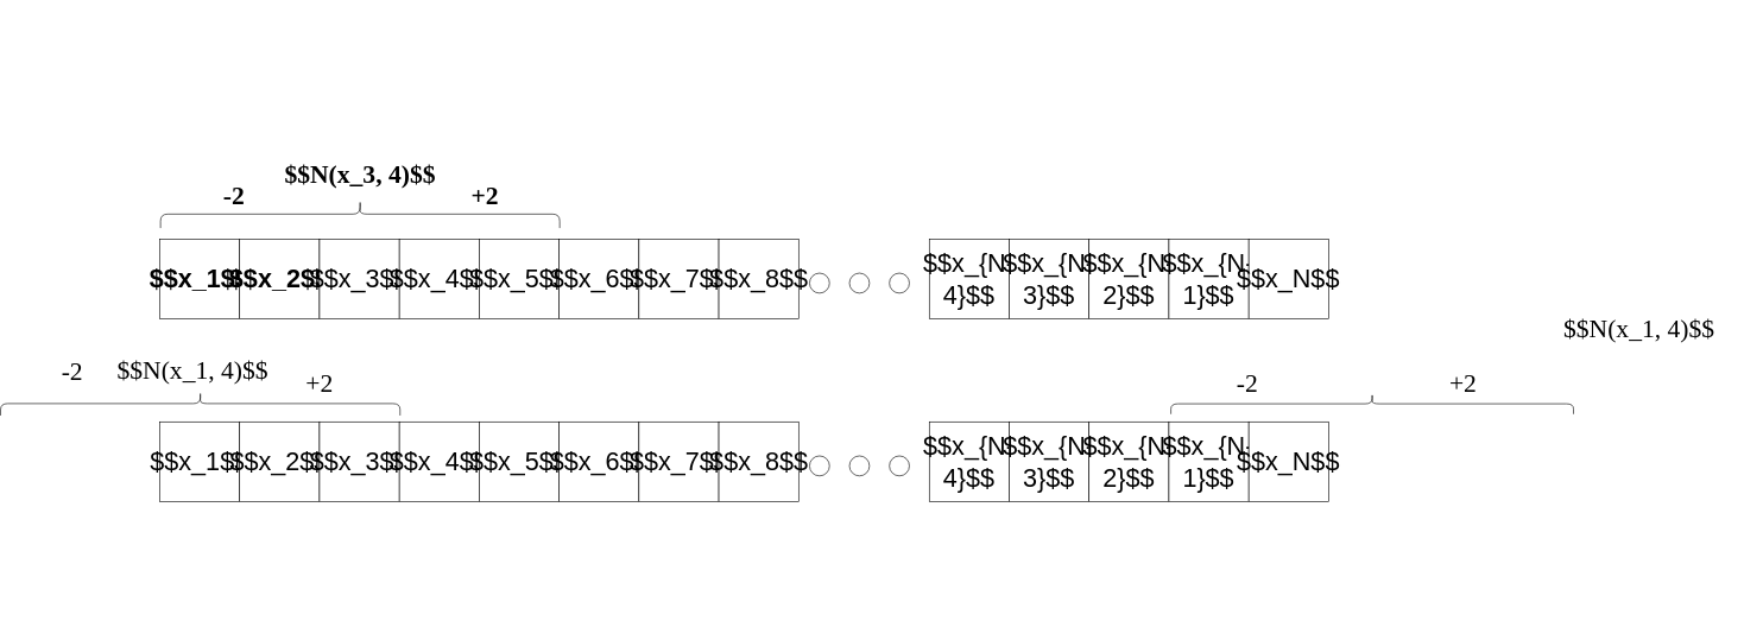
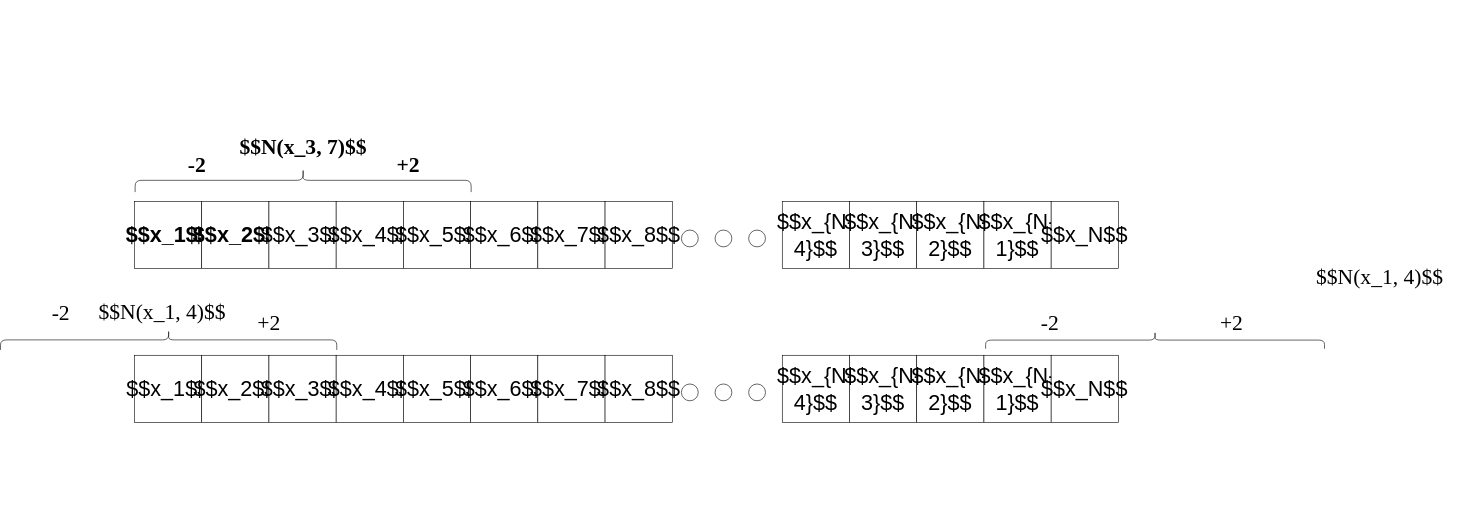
  <mxCell id="0" />
  <mxCell id="1" parent="0" />
  <mxCell id="2" value="&lt;h1&gt;&lt;font style=&quot;font-size: 36px&quot;&gt;$$x_1$$&lt;/font&gt;&lt;/h1&gt;" style="whiteSpace=wrap;html=1;aspect=fixed;" parent="1" vertex="1"><mxGeometry x="173.104" y="335.187" width="112.082" height="112.082" as="geometry" /></mxCell>
  <mxCell id="3" value="&lt;h1&gt;&lt;span&gt;&lt;font style=&quot;font-size: 36px&quot;&gt;$$x_2$$&lt;/font&gt;&lt;/span&gt;&lt;/h1&gt;" style="whiteSpace=wrap;html=1;aspect=fixed;" parent="1" vertex="1"><mxGeometry x="285.186" y="335.187" width="112.082" height="112.082" as="geometry" /></mxCell>
  <mxCell id="4" value="&lt;span&gt;&lt;font style=&quot;font-size: 36px&quot;&gt;$$x_3$$&lt;/font&gt;&lt;/span&gt;" style="whiteSpace=wrap;html=1;aspect=fixed;" parent="1" vertex="1"><mxGeometry x="397.268" y="335.187" width="112.082" height="112.082" as="geometry" /></mxCell>
  <mxCell id="5" value="&lt;span&gt;&lt;font style=&quot;font-size: 36px&quot;&gt;$$x_4$$&lt;/font&gt;&lt;/span&gt;" style="whiteSpace=wrap;html=1;aspect=fixed;" parent="1" vertex="1"><mxGeometry x="509.35" y="335.187" width="112.082" height="112.082" as="geometry" /></mxCell>
  <mxCell id="6" value="&lt;span&gt;&lt;font style=&quot;font-size: 36px&quot;&gt;$$x_5$$&lt;/font&gt;&lt;/span&gt;" style="whiteSpace=wrap;html=1;aspect=fixed;" parent="1" vertex="1"><mxGeometry x="621.431" y="335.187" width="112.082" height="112.082" as="geometry" /></mxCell>
  <mxCell id="7" value="&lt;span&gt;&lt;font style=&quot;font-size: 36px&quot;&gt;$$x_6$$&lt;/font&gt;&lt;/span&gt;" style="whiteSpace=wrap;html=1;aspect=fixed;" parent="1" vertex="1"><mxGeometry x="733.513" y="335.187" width="112.082" height="112.082" as="geometry" /></mxCell>
  <mxCell id="8" value="&lt;span&gt;&lt;font style=&quot;font-size: 36px&quot;&gt;$$x_7$$&lt;/font&gt;&lt;/span&gt;" style="whiteSpace=wrap;html=1;aspect=fixed;" parent="1" vertex="1"><mxGeometry x="845.595" y="335.187" width="112.082" height="112.082" as="geometry" /></mxCell>
  <mxCell id="9" value="&lt;span&gt;&lt;font style=&quot;font-size: 36px&quot;&gt;$$x_8$$&lt;/font&gt;&lt;/span&gt;" style="whiteSpace=wrap;html=1;aspect=fixed;" parent="1" vertex="1"><mxGeometry x="957.677" y="335.187" width="112.082" height="112.082" as="geometry" /></mxCell>
  <mxCell id="10" value="" style="ellipse;whiteSpace=wrap;html=1;aspect=fixed;" parent="1" vertex="1"><mxGeometry x="1085.024" y="383.065" width="28.02" height="28.02" as="geometry" /></mxCell>
  <mxCell id="11" value="" style="ellipse;whiteSpace=wrap;html=1;aspect=fixed;" parent="1" vertex="1"><mxGeometry x="1141.065" y="383.065" width="28.02" height="28.02" as="geometry" /></mxCell>
  <mxCell id="12" value="" style="ellipse;whiteSpace=wrap;html=1;aspect=fixed;" parent="1" vertex="1"><mxGeometry x="1197.106" y="383.065" width="28.02" height="28.02" as="geometry" /></mxCell>
  <mxCell id="13" value="&lt;span&gt;&lt;font style=&quot;font-size: 36px&quot;&gt;$$x_{N-4}$$&lt;/font&gt;&lt;/span&gt;" style="whiteSpace=wrap;html=1;aspect=fixed;" parent="1" vertex="1"><mxGeometry x="1253.147" y="335.187" width="112.082" height="112.082" as="geometry" /></mxCell>
  <mxCell id="14" value="&lt;font style=&quot;font-size: 36px&quot;&gt;$$x_{N-3}$$&lt;/font&gt;" style="whiteSpace=wrap;html=1;aspect=fixed;" parent="1" vertex="1"><mxGeometry x="1365.229" y="335.187" width="112.082" height="112.082" as="geometry" /></mxCell>
  <mxCell id="15" value="&lt;font style=&quot;font-size: 36px&quot;&gt;$$x_{N-2}$$&lt;/font&gt;" style="whiteSpace=wrap;html=1;aspect=fixed;" parent="1" vertex="1"><mxGeometry x="1477.31" y="335.187" width="112.082" height="112.082" as="geometry" /></mxCell>
  <mxCell id="16" value="&lt;font style=&quot;font-size: 36px&quot;&gt;$$x_{N-1}$$&lt;/font&gt;" style="whiteSpace=wrap;html=1;aspect=fixed;" parent="1" vertex="1"><mxGeometry x="1589.392" y="335.187" width="112.082" height="112.082" as="geometry" /></mxCell>
  <mxCell id="17" value="&lt;span&gt;&lt;font style=&quot;font-size: 36px&quot;&gt;$$x_N$$&lt;/font&gt;&lt;/span&gt;" style="whiteSpace=wrap;html=1;aspect=fixed;" parent="1" vertex="1"><mxGeometry x="1701.474" y="335.187" width="112.082" height="112.082" as="geometry" /></mxCell>
  <mxCell id="18" value="" style="shape=curlyBracket;whiteSpace=wrap;html=1;rounded=1;flipH=1;fontFamily=Lucida Console;fontSize=36;rotation=-90;" parent="1" vertex="1"><mxGeometry x="434.64" y="20.04" width="39.3" height="560.22" as="geometry" /></mxCell>
  <mxCell id="19" value="&lt;h1&gt;&lt;font style=&quot;font-size: 36px&quot;&gt;+2&lt;/font&gt;&lt;/h1&gt;" style="text;html=1;align=center;verticalAlign=middle;resizable=0;points=[];autosize=1;strokeColor=none;fillColor=none;fontSize=18;fontFamily=Lucida Console;" parent="1" vertex="1"><mxGeometry x="599.002" y="233.997" width="60" height="80" as="geometry" /></mxCell>
  <mxCell id="20" value="&lt;h1&gt;&lt;font style=&quot;font-size: 36px&quot;&gt;-2&lt;/font&gt;&lt;/h1&gt;" style="text;html=1;align=center;verticalAlign=middle;resizable=0;points=[];autosize=1;strokeColor=none;fillColor=none;fontSize=18;fontFamily=Lucida Console;" parent="1" vertex="1"><mxGeometry x="246.818" y="233.997" width="60" height="80" as="geometry" /></mxCell>
- <mxCell id="21" value="&lt;h1&gt;&lt;font style=&quot;font-size: 36px&quot;&gt;$$N(x_3, 4)$$&lt;/font&gt;&lt;/h1&gt;" style="text;html=1;align=center;verticalAlign=middle;resizable=0;points=[];autosize=1;strokeColor=none;fillColor=none;fontSize=18;fontFamily=Lucida Console;" parent="1" vertex="1"><mxGeometry x="299.289" y="204" width="310" height="80" as="geometry" /></mxCell>
+ <mxCell id="21" value="&lt;h1&gt;&lt;font style=&quot;font-size: 36px&quot;&gt;$$N(x_3, 7)$$&lt;/font&gt;&lt;/h1&gt;" style="text;html=1;align=center;verticalAlign=middle;resizable=0;points=[];autosize=1;strokeColor=none;fillColor=none;fontSize=18;fontFamily=Lucida Console;" parent="1" vertex="1"><mxGeometry x="299.289" y="204" width="310" height="80" as="geometry" /></mxCell>
  <mxCell id="22" value="&lt;font style=&quot;font-size: 36px&quot;&gt;$$x_1$$&lt;/font&gt;" style="whiteSpace=wrap;html=1;aspect=fixed;" parent="1" vertex="1"><mxGeometry x="173.104" y="591.847" width="112.082" height="112.082" as="geometry" /></mxCell>
  <mxCell id="23" value="&lt;span&gt;&lt;font style=&quot;font-size: 36px&quot;&gt;$$x_2$$&lt;/font&gt;&lt;/span&gt;" style="whiteSpace=wrap;html=1;aspect=fixed;" parent="1" vertex="1"><mxGeometry x="285.186" y="591.847" width="112.082" height="112.082" as="geometry" /></mxCell>
  <mxCell id="24" value="&lt;span&gt;&lt;font style=&quot;font-size: 36px&quot;&gt;$$x_3$$&lt;/font&gt;&lt;/span&gt;" style="whiteSpace=wrap;html=1;aspect=fixed;" parent="1" vertex="1"><mxGeometry x="397.268" y="591.847" width="112.082" height="112.082" as="geometry" /></mxCell>
  <mxCell id="25" value="&lt;span&gt;&lt;font style=&quot;font-size: 36px&quot;&gt;$$x_4$$&lt;/font&gt;&lt;/span&gt;" style="whiteSpace=wrap;html=1;aspect=fixed;" parent="1" vertex="1"><mxGeometry x="509.35" y="591.847" width="112.082" height="112.082" as="geometry" /></mxCell>
  <mxCell id="26" value="&lt;span&gt;&lt;font style=&quot;font-size: 36px&quot;&gt;$$x_5$$&lt;/font&gt;&lt;/span&gt;" style="whiteSpace=wrap;html=1;aspect=fixed;" parent="1" vertex="1"><mxGeometry x="621.431" y="591.847" width="112.082" height="112.082" as="geometry" /></mxCell>
  <mxCell id="27" value="&lt;span&gt;&lt;font style=&quot;font-size: 36px&quot;&gt;$$x_6$$&lt;/font&gt;&lt;/span&gt;" style="whiteSpace=wrap;html=1;aspect=fixed;" parent="1" vertex="1"><mxGeometry x="733.513" y="591.847" width="112.082" height="112.082" as="geometry" /></mxCell>
  <mxCell id="28" value="&lt;span&gt;&lt;font style=&quot;font-size: 36px&quot;&gt;$$x_7$$&lt;/font&gt;&lt;/span&gt;" style="whiteSpace=wrap;html=1;aspect=fixed;" parent="1" vertex="1"><mxGeometry x="845.595" y="591.847" width="112.082" height="112.082" as="geometry" /></mxCell>
  <mxCell id="29" value="&lt;span&gt;&lt;font style=&quot;font-size: 36px&quot;&gt;$$x_8$$&lt;/font&gt;&lt;/span&gt;" style="whiteSpace=wrap;html=1;aspect=fixed;" parent="1" vertex="1"><mxGeometry x="957.677" y="591.847" width="112.082" height="112.082" as="geometry" /></mxCell>
  <mxCell id="30" value="" style="ellipse;whiteSpace=wrap;html=1;aspect=fixed;" parent="1" vertex="1"><mxGeometry x="1085.024" y="639.724" width="28.02" height="28.02" as="geometry" /></mxCell>
  <mxCell id="31" value="" style="ellipse;whiteSpace=wrap;html=1;aspect=fixed;" parent="1" vertex="1"><mxGeometry x="1141.065" y="639.724" width="28.02" height="28.02" as="geometry" /></mxCell>
  <mxCell id="32" value="" style="ellipse;whiteSpace=wrap;html=1;aspect=fixed;" parent="1" vertex="1"><mxGeometry x="1197.106" y="639.724" width="28.02" height="28.02" as="geometry" /></mxCell>
  <mxCell id="33" value="&lt;span&gt;&lt;font style=&quot;font-size: 36px&quot;&gt;$$x_{N-4}$$&lt;/font&gt;&lt;/span&gt;" style="whiteSpace=wrap;html=1;aspect=fixed;" parent="1" vertex="1"><mxGeometry x="1253.147" y="591.847" width="112.082" height="112.082" as="geometry" /></mxCell>
  <mxCell id="34" value="&lt;font style=&quot;font-size: 36px&quot;&gt;$$x_{N-3}$$&lt;/font&gt;" style="whiteSpace=wrap;html=1;aspect=fixed;" parent="1" vertex="1"><mxGeometry x="1365.229" y="591.847" width="112.082" height="112.082" as="geometry" /></mxCell>
  <mxCell id="35" value="&lt;font style=&quot;font-size: 36px&quot;&gt;$$x_{N-2}$$&lt;/font&gt;" style="whiteSpace=wrap;html=1;aspect=fixed;" parent="1" vertex="1"><mxGeometry x="1477.31" y="591.847" width="112.082" height="112.082" as="geometry" /></mxCell>
  <mxCell id="36" value="&lt;font style=&quot;font-size: 36px&quot;&gt;$$x_{N-1}$$&lt;/font&gt;" style="whiteSpace=wrap;html=1;aspect=fixed;" parent="1" vertex="1"><mxGeometry x="1589.392" y="591.847" width="112.082" height="112.082" as="geometry" /></mxCell>
  <mxCell id="37" value="&lt;span&gt;&lt;font style=&quot;font-size: 36px&quot;&gt;$$x_N$$&lt;/font&gt;&lt;/span&gt;" style="whiteSpace=wrap;html=1;aspect=fixed;" parent="1" vertex="1"><mxGeometry x="1701.474" y="591.847" width="112.082" height="112.082" as="geometry" /></mxCell>
  <mxCell id="38" value="" style="shape=curlyBracket;whiteSpace=wrap;html=1;rounded=1;flipH=1;fontFamily=Lucida Console;fontSize=36;rotation=-90;" parent="1" vertex="1"><mxGeometry x="213.28" y="285.9" width="33.54" height="560.62" as="geometry" /></mxCell>
  <mxCell id="39" value="&lt;font style=&quot;font-size: 36px&quot;&gt;+2&lt;/font&gt;" style="text;html=1;align=center;verticalAlign=middle;resizable=0;points=[];autosize=1;strokeColor=none;fillColor=none;fontSize=18;fontFamily=Lucida Console;" parent="1" vertex="1"><mxGeometry x="367.027" y="524.496" width="60" height="30" as="geometry" /></mxCell>
  <mxCell id="40" value="&lt;font style=&quot;font-size: 36px&quot;&gt;-2&lt;/font&gt;" style="text;html=1;align=center;verticalAlign=middle;resizable=0;points=[];autosize=1;strokeColor=none;fillColor=none;fontSize=18;fontFamily=Lucida Console;" parent="1" vertex="1"><mxGeometry x="20.043" y="507.496" width="60" height="30" as="geometry" /></mxCell>
  <mxCell id="41" value="&lt;font style=&quot;font-size: 36px&quot;&gt;$$N(x_1, 4)$$&lt;/font&gt;" style="text;html=1;align=center;verticalAlign=middle;resizable=0;points=[];autosize=1;strokeColor=none;fillColor=none;fontSize=18;fontFamily=Lucida Console;" parent="1" vertex="1"><mxGeometry x="69.003" y="504.639" width="300" height="30" as="geometry" /></mxCell>
  <mxCell id="42" value="" style="shape=curlyBracket;whiteSpace=wrap;html=1;rounded=1;flipH=1;fontFamily=Lucida Console;fontSize=36;rotation=-90;" parent="1" vertex="1"><mxGeometry x="1860.27" y="284" width="28.88" height="565.06" as="geometry" /></mxCell>
  <mxCell id="43" value="&lt;font style=&quot;font-size: 36px&quot;&gt;+2&lt;/font&gt;" style="text;html=1;align=center;verticalAlign=middle;resizable=0;points=[];autosize=1;strokeColor=none;fillColor=none;fontSize=18;fontFamily=Lucida Console;" parent="1" vertex="1"><mxGeometry x="1971.678" y="524.496" width="60" height="30" as="geometry" /></mxCell>
  <mxCell id="44" value="&lt;font style=&quot;font-size: 36px&quot;&gt;-2&lt;/font&gt;" style="text;html=1;align=center;verticalAlign=middle;resizable=0;points=[];autosize=1;strokeColor=none;fillColor=none;fontSize=18;fontFamily=Lucida Console;" parent="1" vertex="1"><mxGeometry x="1669.004" y="524.496" width="60" height="30" as="geometry" /></mxCell>
  <mxCell id="45" value="&lt;font style=&quot;font-size: 36px&quot;&gt;$$N(x_1, 4)$$&lt;/font&gt;" style="text;html=1;align=center;verticalAlign=middle;resizable=0;points=[];autosize=1;strokeColor=none;fillColor=none;fontSize=18;fontFamily=Lucida Console;" parent="1" vertex="1"><mxGeometry x="2099.005" y="447.269" width="300" height="30" as="geometry" /></mxCell>
